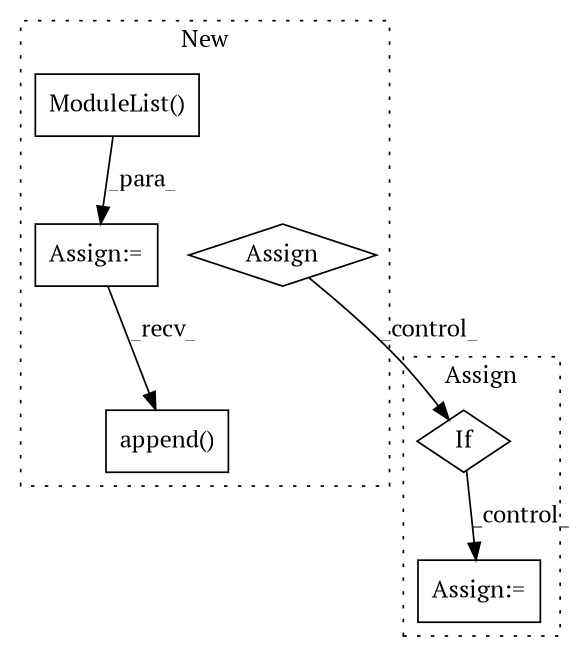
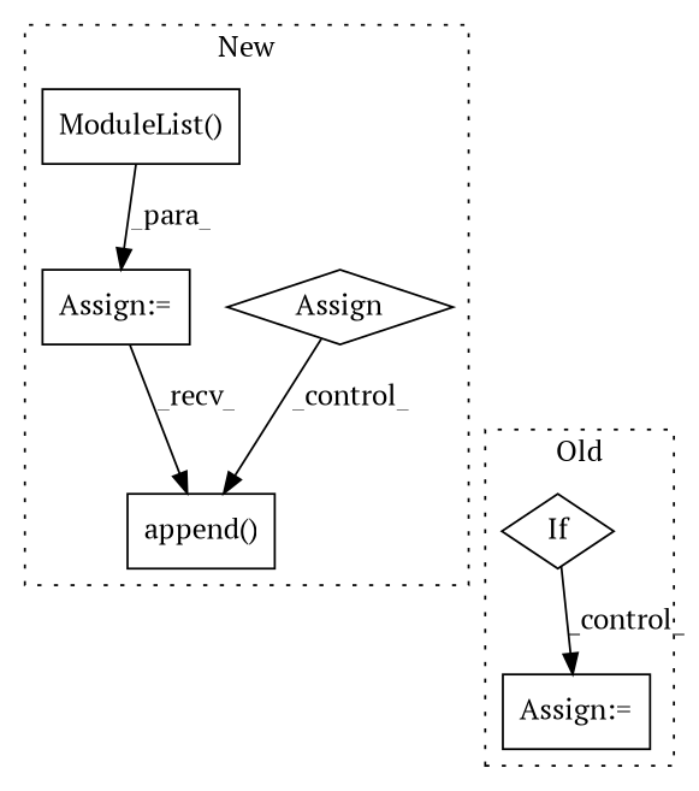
  digraph {
    fontname="PT Serif"
    node [a=68 fontname="PT Serif" l=3 shape=box]
    edge [fontname="PT Serif"]
    n1 [a=96 l="3,14" label=If s="504,521" shape=diamond]
    n2 [label="Assign:=" s=627]
    n3 [a=75 l=15 label="ModuleList()" s=777]
    n4 [label="Assign:=" s=774]
    n5 [a=75 l="21,1" label="append()" s="1163,1211"]
    n6 [a=107 l="4,14" label=Assign s="801,847" shape=diamond]
    subgraph cluster_1 {
-     label=Assign
+     label=Old
      style=dotted
      n1
      n2
    }
    subgraph cluster_2 {
      label=New
      style=dotted
      n3
      n4
      n5
      n6
    }
    n1 -> n2 [label=_control_]
    n3 -> n4 [label=_para_]
    n4 -> n5 [label=_recv_]
-   n6 -> n1 [label=_control_]
+   n6 -> n5 [label=_control_]
  }
